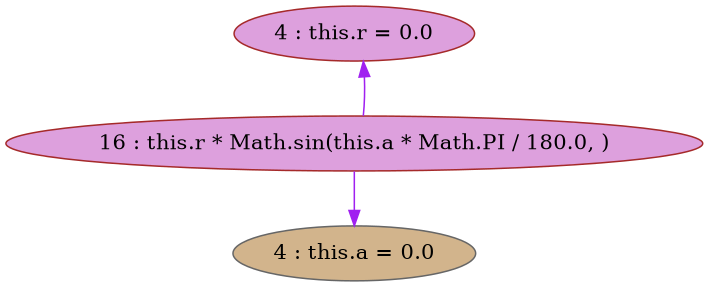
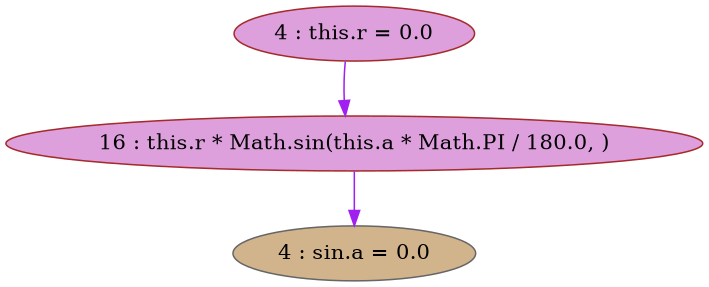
  digraph {
    node [color=brown fillcolor=plum style=filled]
    edge [color=purple]
    "4 : this.r = 0.0"
    "16 : this.r * Math.sin(this.a * Math.PI / 180.0, )"
-   "4 : this.a = 0.0" [color=gray40 fillcolor=tan]
-   "16 : this.r * Math.sin(this.a * Math.PI / 180.0, )" -> "4 : this.r = 0.0"
+   "4 : this.a = 0.0" [color=gray40 fillcolor=tan label="4 : sin.a = 0.0"]
+   "4 : this.r = 0.0" -> "16 : this.r * Math.sin(this.a * Math.PI / 180.0, )"
    "16 : this.r * Math.sin(this.a * Math.PI / 180.0, )" -> "4 : this.a = 0.0"
  }
